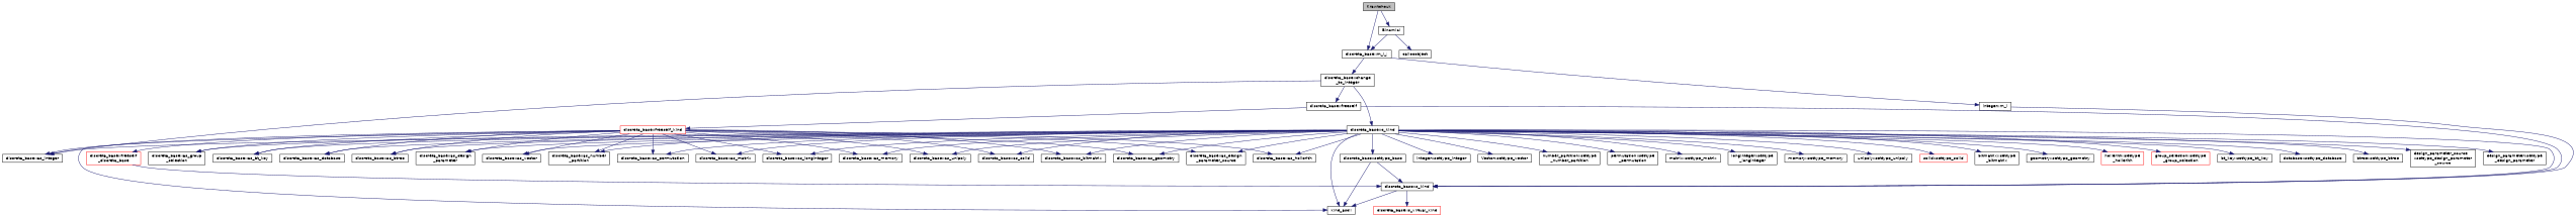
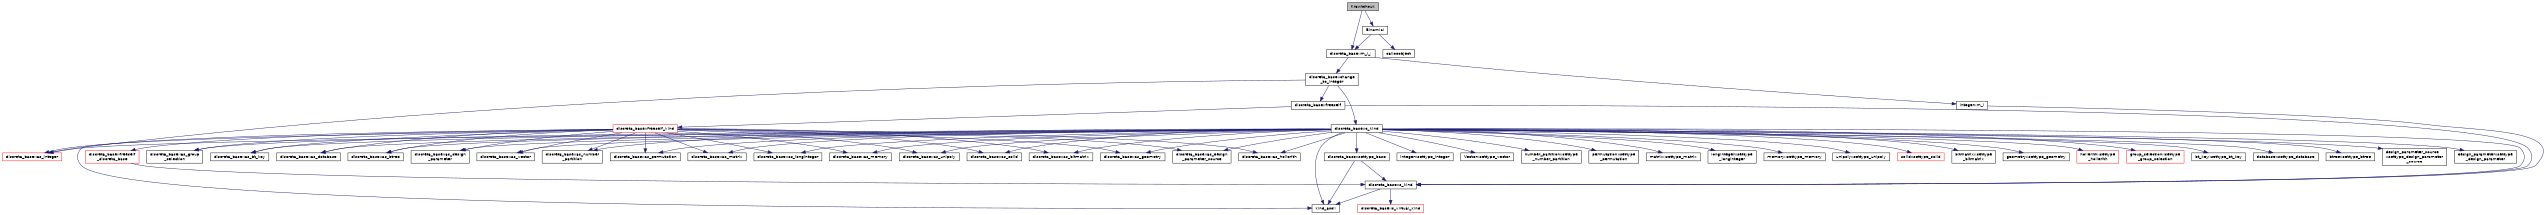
  digraph {
    rankdir=TB
    node [color=black fillcolor=white fontname=Helvetica fontsize=10 shape=record style=filled]
    edge [color=midnightblue fontname=Helvetica fontsize=10 labelfontname=Helvetica labelfontsize=10 style=solid]
    n1 [fillcolor=grey75 fontcolor=black height=0.2 label=Krawtchouk width=0.4]
    n2 [height=0.2 label="discreta_base::m_i_i" width=0.4]
    n3 [height=0.2 label=Binomial width=0.4]
    n4 [height=0.2 label="discreta_base::change\l_to_integer" width=0.4]
    n5 [height=0.2 label="integer::m_i" width=0.4]
    n6 [height=0.2 label=callocobject width=0.4]
    n7 [height=0.2 label="discreta_base::freeself" width=0.4]
-   n8 [height=0.2 label="discreta_base::as_integer" width=0.4]
+   n8 [color=red height=0.2 label="discreta_base::as_integer" width=0.4]
    n9 [height=0.2 label="discreta_base::c_kind" width=0.4]
    n10 [height=0.2 label="discreta_base::s_kind" width=0.4]
    n11 [color=red height=0.2 label="discreta_base::freeself_kind" width=0.4]
    n12 [height=0.2 label=kind_ascii width=0.4]
    n13 [height=0.2 label="discreta_base::as_vector" width=0.4]
    n14 [height=0.2 label="discreta_base::as_number\l_partition" width=0.4]
    n15 [height=0.2 label="discreta_base::as_permutation" width=0.4]
    n16 [height=0.2 label="discreta_base::as_matrix" width=0.4]
    n17 [height=0.2 label="discreta_base::as_longinteger" width=0.4]
    n18 [height=0.2 label="discreta_base::as_memory" width=0.4]
    n19 [height=0.2 label="discreta_base::as_unipoly" width=0.4]
    n20 [height=0.2 label="discreta_base::as_solid" width=0.4]
    n21 [height=0.2 label="discreta_base::as_bitmatrix" width=0.4]
    n22 [height=0.2 label="discreta_base::as_geometry" width=0.4]
    n23 [height=0.2 label="discreta_base::as_hollerith" width=0.4]
    n24 [height=0.2 label="discreta_base::as_group\l_selection" width=0.4]
    n25 [height=0.2 label="discreta_base::as_bt_key" width=0.4]
    n26 [height=0.2 label="discreta_base::as_database" width=0.4]
    n27 [height=0.2 label="discreta_base::as_btree" width=0.4]
    n28 [height=0.2 label="discreta_base::as_design\l_parameter_source" width=0.4]
    n29 [height=0.2 label="discreta_base::as_design\l_parameter" width=0.4]
    n30 [height=0.2 label="discreta_base::settype_base" width=0.4]
    n31 [height=0.2 label="integer::settype_integer" width=0.4]
    n32 [height=0.2 label="Vector::settype_vector" width=0.4]
    n33 [height=0.2 label="number_partition::settype\l_number_partition" width=0.4]
    n34 [height=0.2 label="permutation::settype\l_permutation" width=0.4]
    n35 [height=0.2 label="matrix::settype_matrix" width=0.4]
    n36 [height=0.2 label="longinteger::settype\l_longinteger" width=0.4]
    n37 [height=0.2 label="memory::settype_memory" width=0.4]
    n38 [height=0.2 label="unipoly::settype_unipoly" width=0.4]
    n39 [color=red height=0.2 label="solid::settype_solid" width=0.4]
    n40 [height=0.2 label="bitmatrix::settype\l_bitmatrix" width=0.4]
    n41 [height=0.2 label="geometry::settype_geometry" width=0.4]
    n42 [color=red height=0.2 label="hollerith::settype\l_hollerith" width=0.4]
    n43 [color=red height=0.2 label="group_selection::settype\l_group_selection" width=0.4]
    n44 [height=0.2 label="bt_key::settype_bt_key" width=0.4]
    n45 [height=0.2 label="database::settype_database" width=0.4]
    n46 [height=0.2 label="btree::settype_btree" width=0.4]
    n47 [height=0.2 label="design_parameter_source\l::settype_design_parameter\l_source" width=0.4]
    n48 [height=0.2 label="design_parameter::settype\l_design_parameter" width=0.4]
    n49 [color=red height=0.2 label="discreta_base::freeself\l_discreta_base" width=0.4]
    n50 [color=red height=0.2 label="discreta_base::s_virtual_kind" width=0.4]
    n1 -> n2
    n1 -> n3
    n2 -> n4
    n2 -> n5
    n3 -> n2
    n3 -> n6
    n4 -> n7
    n4 -> n8
    n4 -> n9
    n5 -> n10
    n7 -> n10
    n7 -> n11
    n9 -> n8
    n9 -> n10
    n9 -> n12
    n9 -> n13
    n9 -> n14
    n9 -> n15
    n9 -> n16
    n9 -> n17
    n9 -> n18
    n9 -> n19
    n9 -> n20
    n9 -> n21
    n9 -> n22
    n9 -> n23
    n9 -> n24
    n9 -> n25
    n9 -> n26
    n9 -> n27
    n9 -> n28
    n9 -> n29
    n9 -> n30
    n9 -> n31
    n9 -> n32
    n9 -> n33
    n9 -> n34
    n9 -> n35
    n9 -> n36
    n9 -> n37
    n9 -> n38
    n9 -> n39
    n9 -> n40
    n9 -> n41
    n9 -> n42
    n9 -> n43
    n9 -> n44
    n9 -> n45
    n9 -> n46
    n9 -> n47
    n9 -> n48
    n10 -> n12
    n10 -> n50
    n11 -> n8
    n11 -> n12
    n11 -> n13
    n11 -> n14
    n11 -> n15
    n11 -> n16
    n11 -> n17
    n11 -> n18
    n11 -> n19
    n11 -> n20
    n11 -> n21
    n11 -> n22
    n11 -> n23
    n11 -> n24
    n11 -> n25
    n11 -> n26
    n11 -> n27
    n11 -> n28
    n11 -> n29
    n11 -> n49
    n30 -> n10
    n30 -> n12
    n49 -> n10
  }
